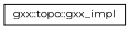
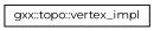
  digraph {
    rankdir=LR
    fontname=Montserrat
-   n1 [color=black fillcolor=white fontname=Montserrat fontsize=10 height=0.2 label="gxx::topo::gxx_impl" shape=record style=filled width=0.4]
+   n1 [color=black fillcolor=white fontname=Montserrat fontsize=10 height=0.2 label="gxx::topo::vertex_impl" shape=record style=filled width=0.4]
  }
